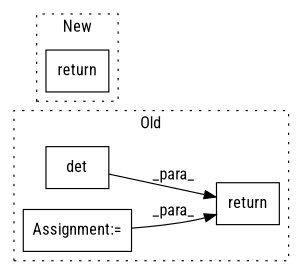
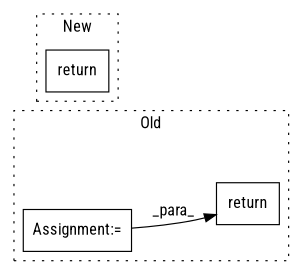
  digraph {
    rankdir=LR
    fontname="Roboto Condensed"
    node [a=41 l=7 shape=box fontname="Roboto Condensed"]
    edge [fontname="Roboto Condensed"]
-   n1 [a=32 l="4,1" label=det s="2962,2969"]
    n2 [label=return s=3098]
    n3 [a=7 l=1 label="Assignment:=" s=2863]
    n4 [label=return s=2706]
    subgraph cluster_1 {
      label=Old
      style=dotted
-     n1
      n2
      n3
    }
    subgraph cluster_2 {
      label=New
      style=dotted
      n4
    }
-   n1 -> n2 [label=_para_]
    n3 -> n2 [label=_para_]
  }
